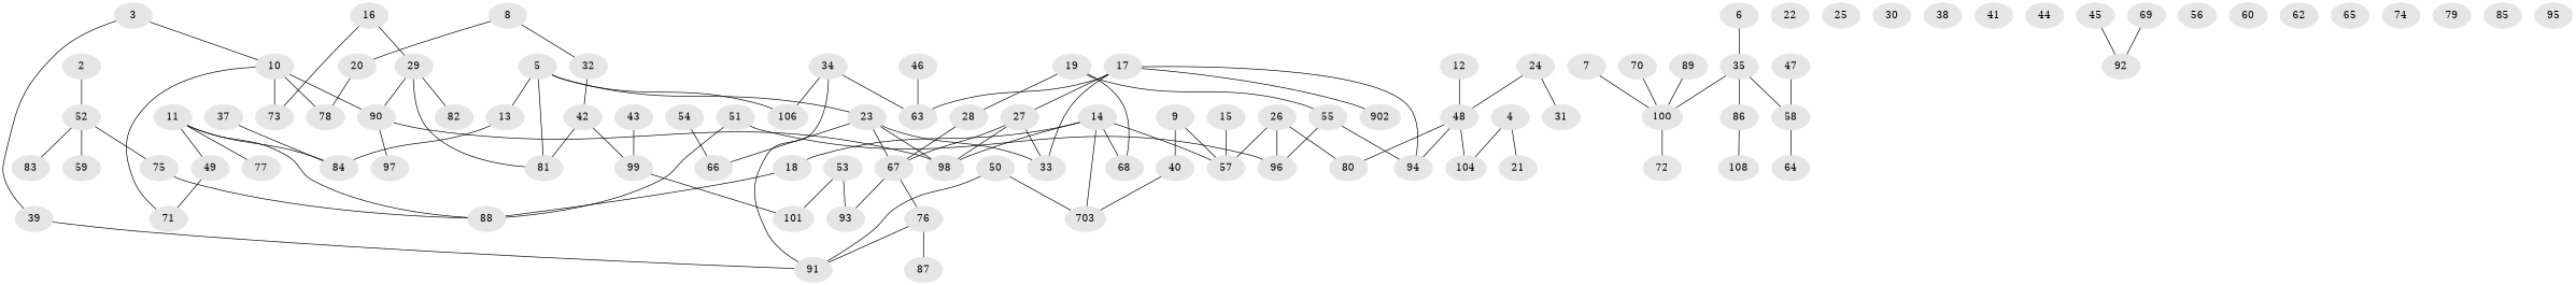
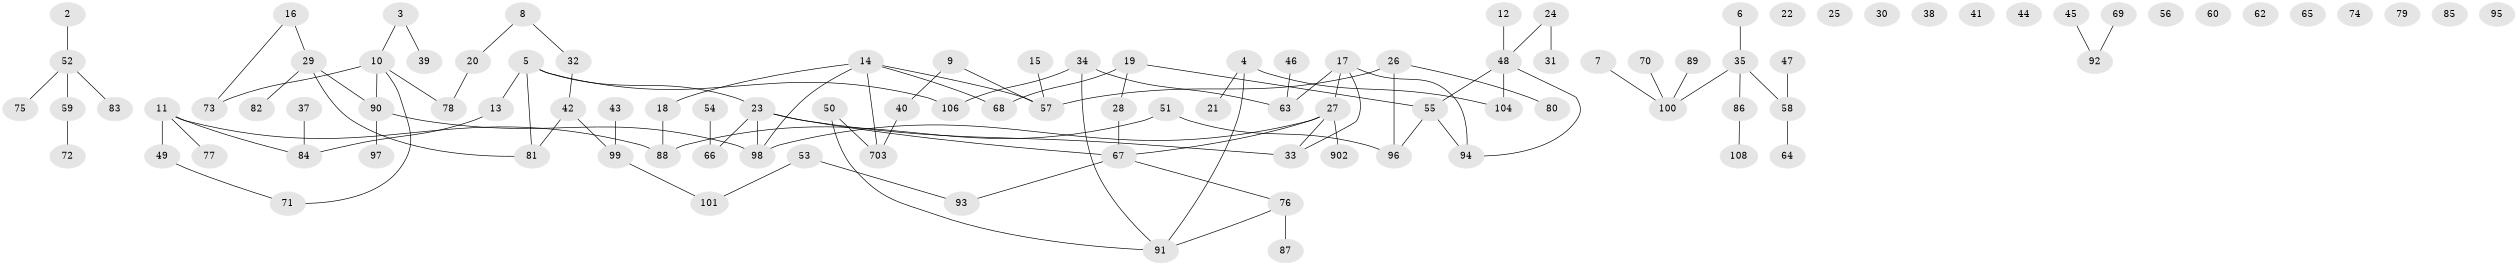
  graph {
    node [color=gray90 style=filled]
    75
    88
    2
    52
    59
    83
    3
    10
    39
    71
    73
    90
    78
    4
    21
    91
    104
    5
    13
    23
    81
    106
    84
    98
    33
    66
    67
    6
    35
    100
    58
    86
    7
    8
    20
    32
    42
    9
    40
    57
    n41 [label=703]
    97
    11
    49
    77
    12
    48
    80
    94
    14
    18
    68
    15
    16
    29
    82
    17
    27
    63
    n60 [label=902]
    19
    28
    55
    96
    22
    93
    76
    24
    31
    25
    26
    30
    99
    34
    64
    n76 [label=108]
    37
    38
    41
    101
    43
    44
    45
    92
    46
    47
    50
    51
    72
    53
    54
    56
    60
    62
    65
    87
    69
    70
    74
    79
    85
    89
    95
-   75 -- 88
    2 -- 52
    52 -- 75
    52 -- 59
    52 -- 83
-   100 -- 72
+   59 -- 72
    3 -- 10
    3 -- 39
    10 -- 71
    10 -- 73
    10 -- 90
    10 -- 78
    90 -- 98
    90 -- 97
    4 -- 21
-   39 -- 91
+   4 -- 91
    4 -- 104
    5 -- 13
    5 -- 23
    5 -- 81
    5 -- 106
    13 -- 84
    23 -- 98
    23 -- 33
    23 -- 66
    23 -- 67
    67 -- 93
    67 -- 76
    6 -- 35
    35 -- 100
    35 -- 58
    35 -- 86
    58 -- 64
    86 -- n76
    7 -- 100
    8 -- 20
    8 -- 32
    20 -- 78
    32 -- 42
    42 -- 81
    42 -- 99
    9 -- 40
    9 -- 57
    40 -- n41
    11 -- 88
    11 -- 84
    11 -- 49
    11 -- 77
    49 -- 71
    12 -- 48
    48 -- 104
-   48 -- 80
+   48 -- 55
    48 -- 94
    14 -- 98
    14 -- 57
    14 -- n41
    14 -- 18
    14 -- 68
    18 -- 88
    15 -- 57
    16 -- 73
    16 -- 29
    29 -- 90
    29 -- 81
    29 -- 82
    17 -- 33
    17 -- 94
    17 -- 27
    17 -- 63
    27 -- 98
    27 -- 33
    27 -- 67
-   17 -- n60
+   27 -- n60
    19 -- 68
    19 -- 28
    19 -- 55
    28 -- 67
    55 -- 94
    55 -- 96
    76 -- 91
    76 -- 87
    24 -- 48
    24 -- 31
    26 -- 57
    26 -- 80
    26 -- 96
    99 -- 101
    34 -- 91
    34 -- 106
    34 -- 63
    37 -- 84
    43 -- 99
    45 -- 92
    46 -- 63
    47 -- 58
    50 -- 91
    50 -- n41
    51 -- 88
    51 -- 96
    53 -- 93
    53 -- 101
    54 -- 66
    69 -- 92
    70 -- 100
    89 -- 100
  }
